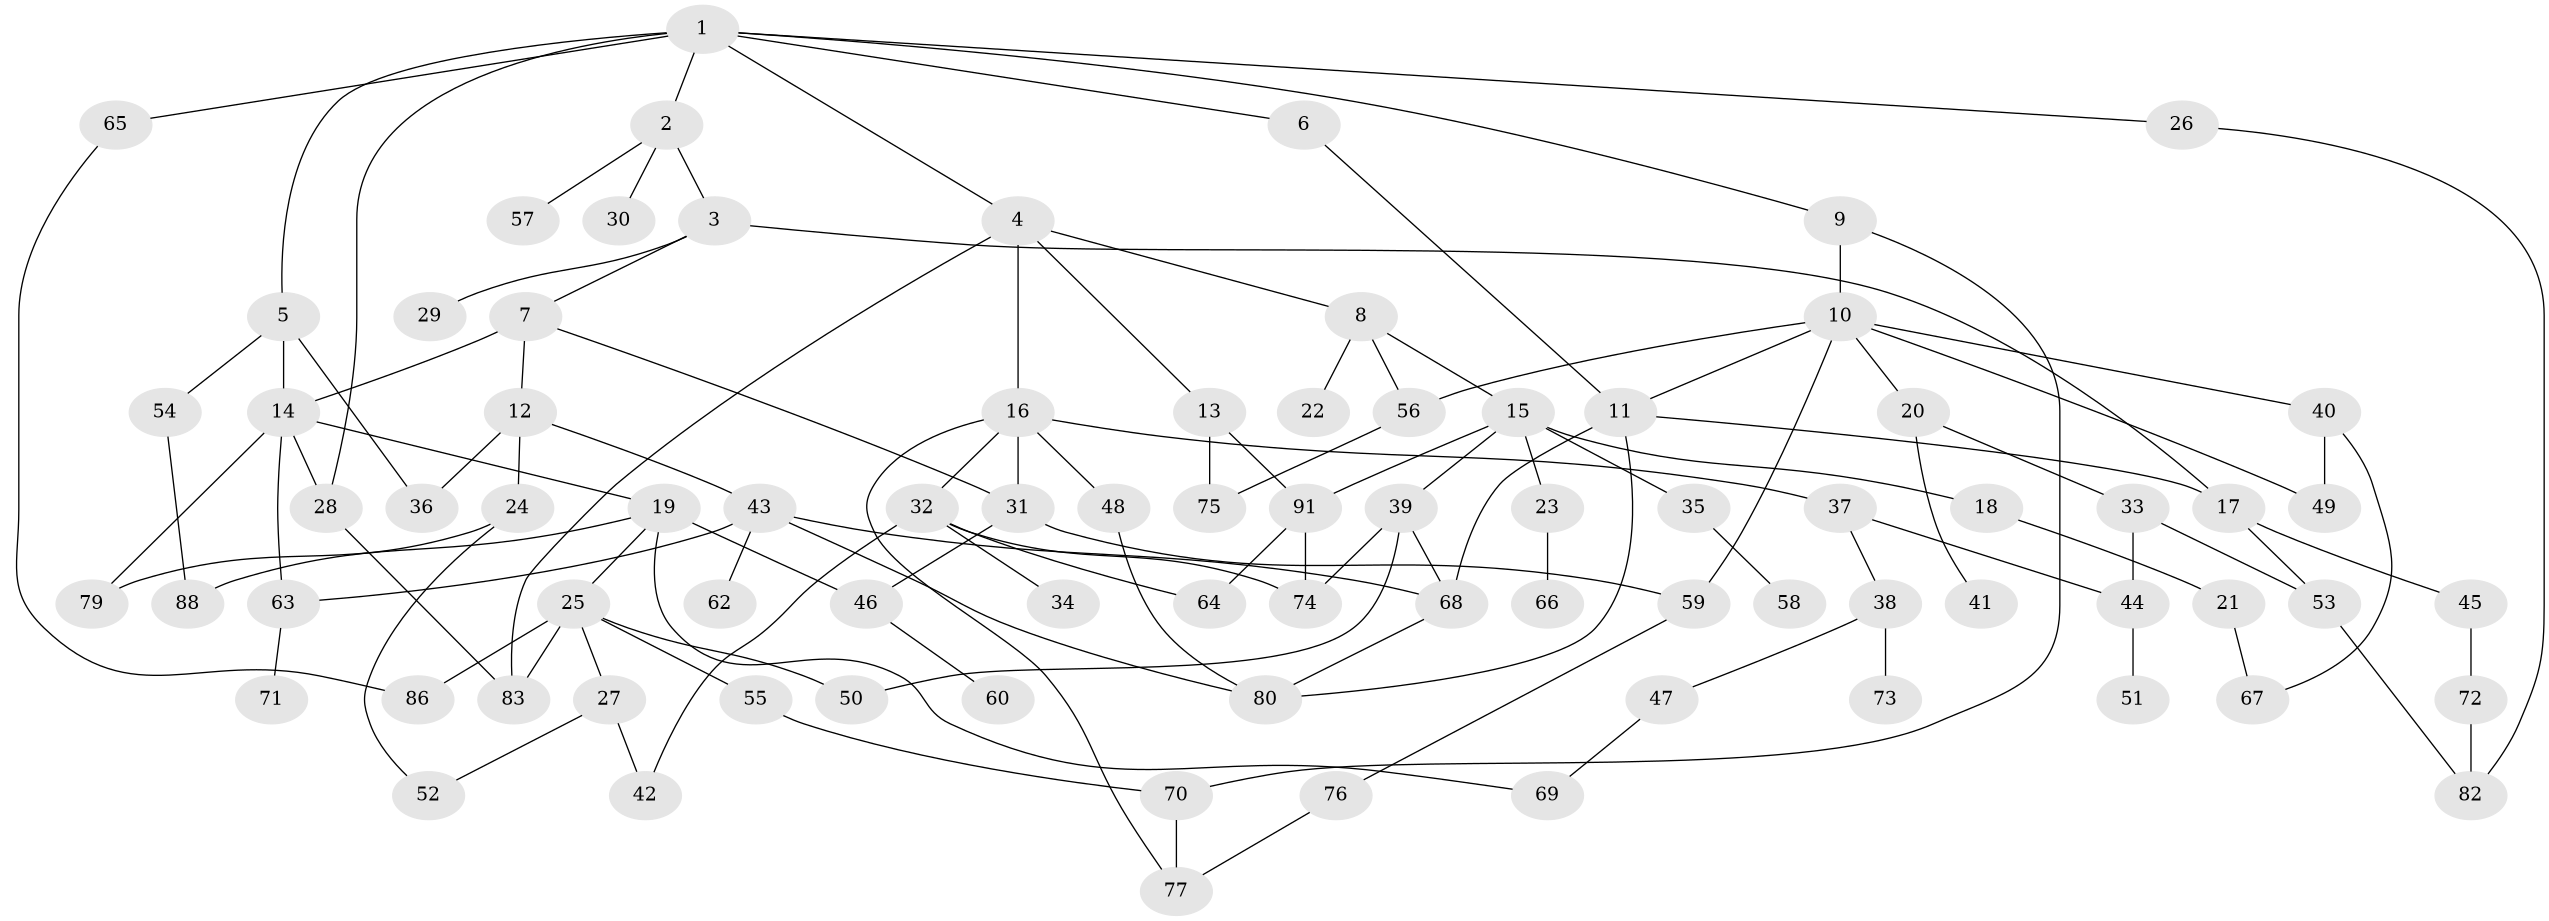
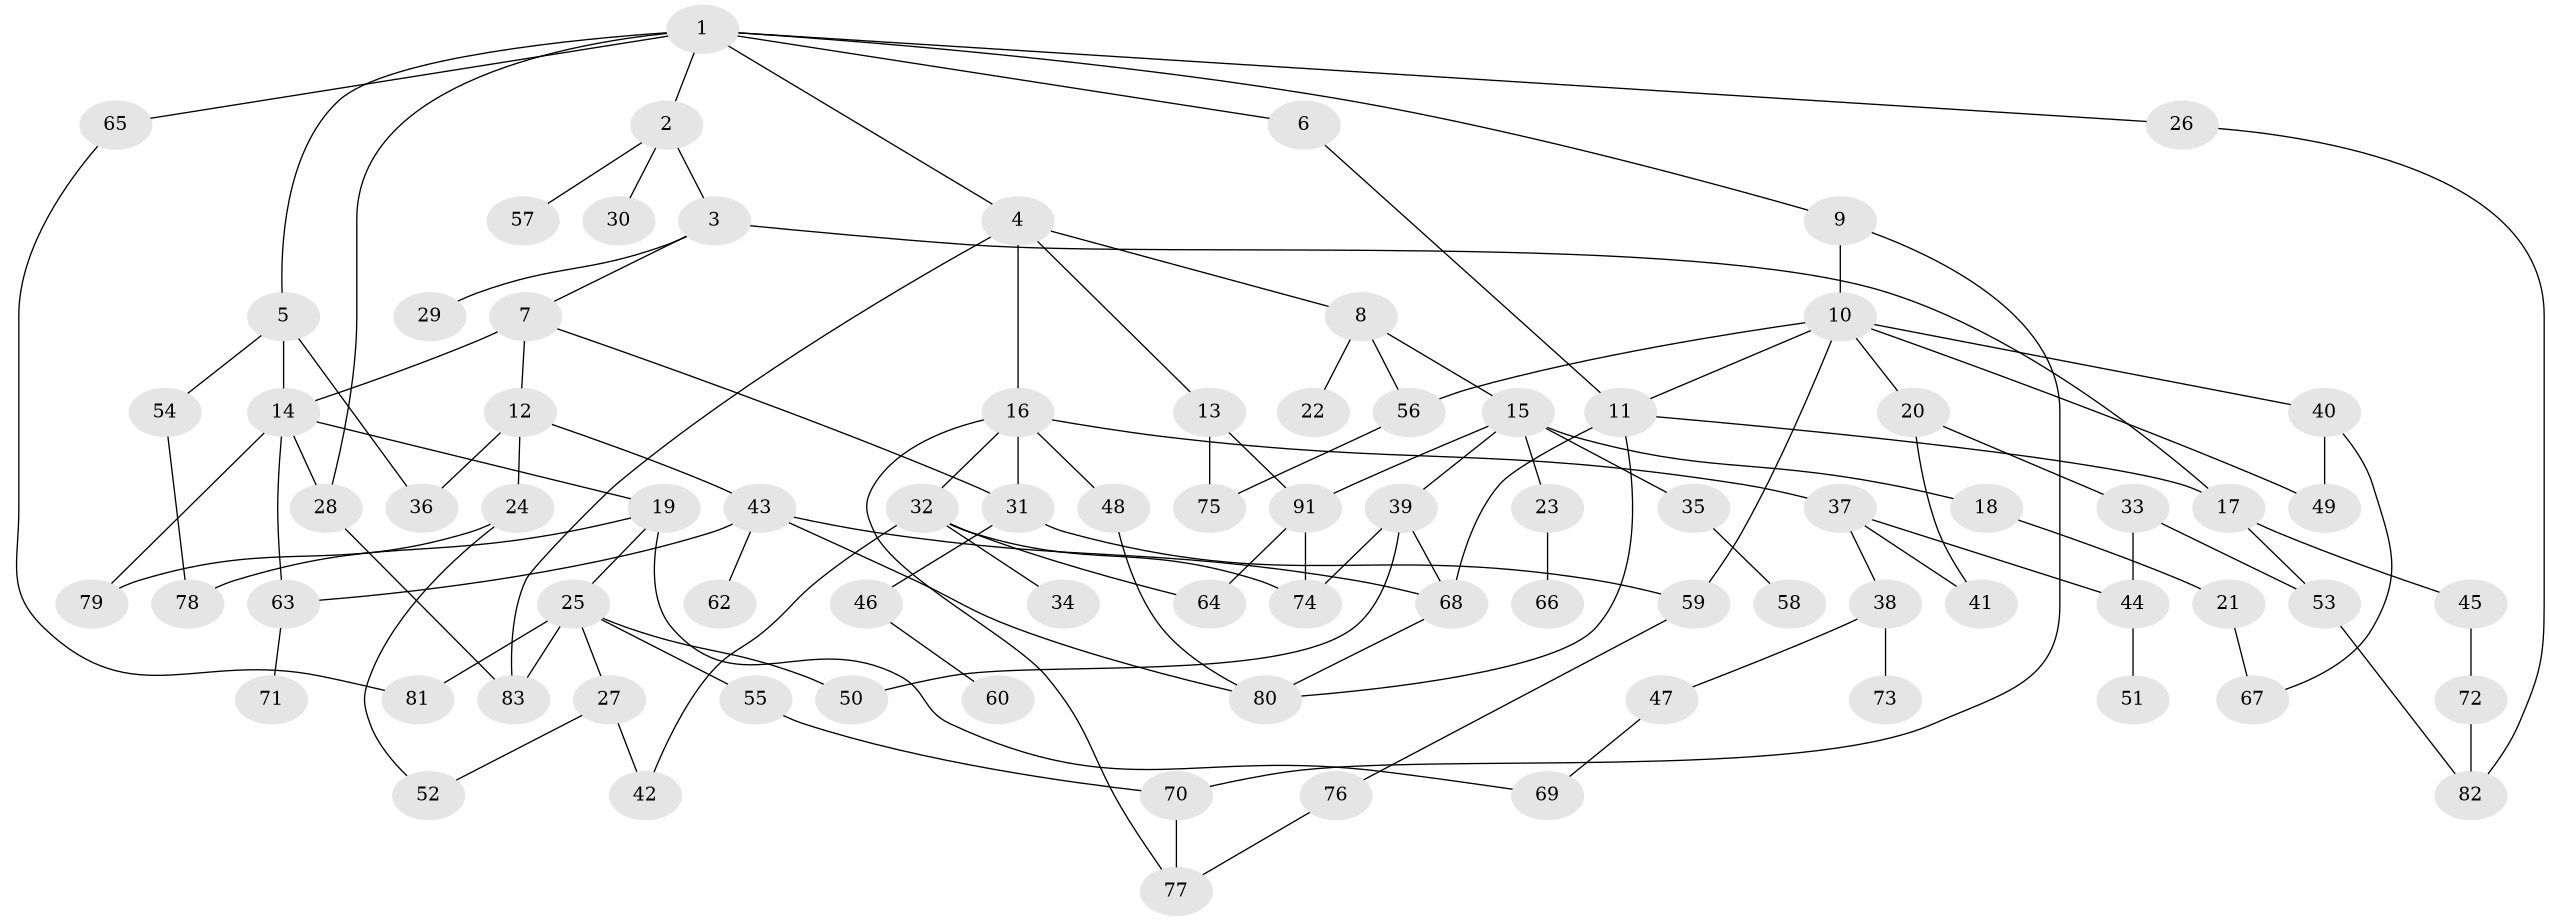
  graph {
    node [color=gray90 style=filled]
    1
    2
    4
    5
    6
    9
    26
    28
    65
    3
    30
    57
    8
    13
    16
    83
    14
    36
    54
    11
    10
    70
    82
-   81 [label=86]
+   81
    7
    17
    29
    12
    31
    45
    53
    15
    22
    56
    n35 [label=91]
    75
    32
    37
    48
    77
    19
    63
    79
-   78 [label=88]
+   78
    68
    80
    24
    43
    59
    46
    18
    23
    35
    39
    20
    40
    49
    33
    41
    67
    76
    52
    62
    64
    74
    25
    69
    71
    21
    66
    58
    50
    42
    34
    44
    38
    72
    27
    55
    60
    51
    47
    73
    1 -- 2
    1 -- 4
    1 -- 5
    1 -- 6
    1 -- 9
    1 -- 26
    1 -- 28
    1 -- 65
    2 -- 3
    2 -- 30
    2 -- 57
    4 -- 8
    4 -- 13
    4 -- 16
    4 -- 83
    5 -- 14
    5 -- 36
    5 -- 54
    6 -- 11
    9 -- 10
    9 -- 70
    26 -- 82
    28 -- 83
    65 -- 81
    3 -- 7
    3 -- 17
    3 -- 29
    8 -- 15
    8 -- 22
    8 -- 56
    13 -- n35
    13 -- 75
    16 -- 31
    16 -- 32
    16 -- 37
    16 -- 48
    16 -- 77
    14 -- 28
    14 -- 19
    14 -- 63
    14 -- 79
    54 -- 78
    11 -- 17
    11 -- 68
    11 -- 80
    10 -- 11
    10 -- 56
    10 -- 59
    10 -- 20
    10 -- 40
    10 -- 49
    70 -- 77
    7 -- 14
    7 -- 12
    7 -- 31
    17 -- 45
    17 -- 53
    12 -- 36
    12 -- 24
    12 -- 43
    31 -- 59
    31 -- 46
    45 -- 72
    53 -- 82
    15 -- n35
    15 -- 18
    15 -- 23
    15 -- 35
    15 -- 39
    56 -- 75
    n35 -- 64
    n35 -- 74
    32 -- 64
    32 -- 74
    32 -- 42
    32 -- 34
+   37 -- 41
    37 -- 44
    37 -- 38
    48 -- 80
    19 -- 78
-   19 -- 46
    19 -- 25
    19 -- 69
    63 -- 71
    68 -- 80
    24 -- 79
    24 -- 52
    43 -- 63
    43 -- 68
    43 -- 80
    43 -- 62
    59 -- 76
    46 -- 60
    18 -- 21
    23 -- 66
    35 -- 58
    39 -- 68
    39 -- 74
    39 -- 50
    20 -- 33
    20 -- 41
    40 -- 49
    40 -- 67
    33 -- 53
    33 -- 44
    76 -- 77
    25 -- 83
    25 -- 81
    25 -- 50
    25 -- 27
    25 -- 55
    21 -- 67
    44 -- 51
    38 -- 47
    38 -- 73
    72 -- 82
    27 -- 52
    27 -- 42
    55 -- 70
    47 -- 69
  }
